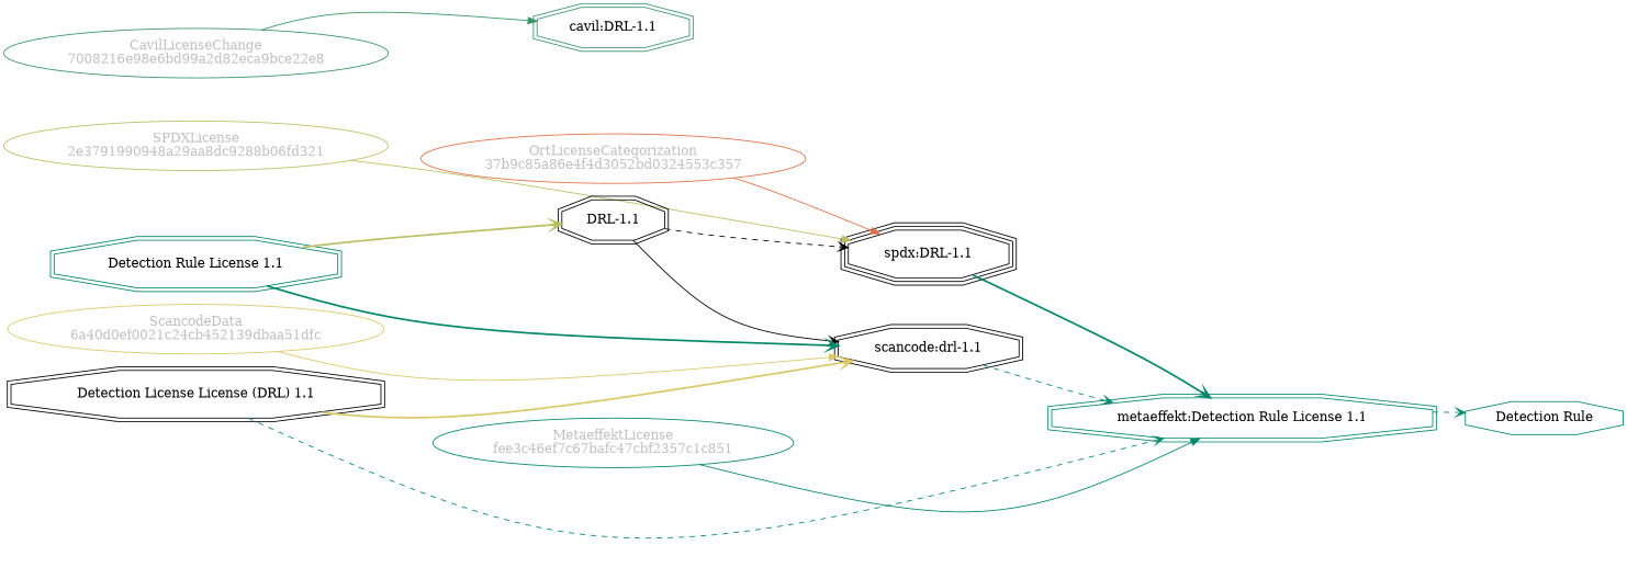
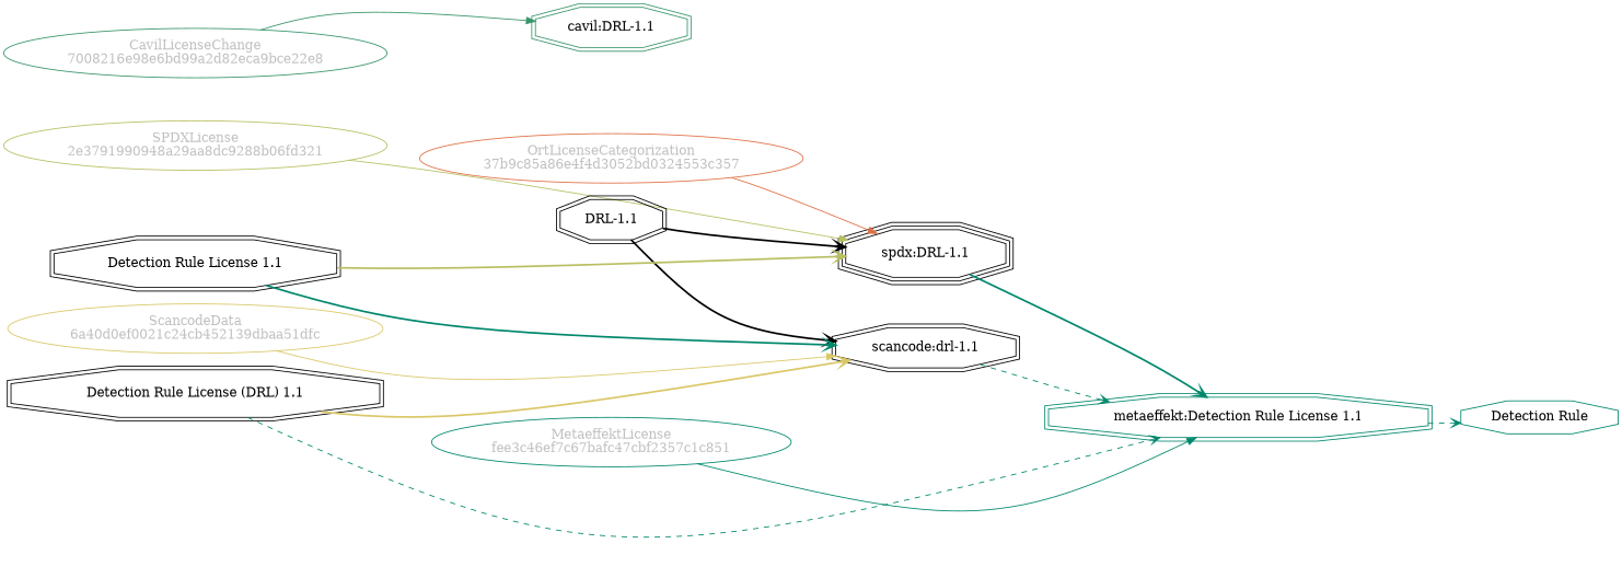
  strict digraph {
    rankdir=LR
    splines=curved
    node [shape=doubleoctagon]
    edge [color="#00876c" weight=0.5 arrowhead=vee style=bold]
    n1 [color="#b8bf62" fillcolor="beige;1" fontcolor=gray label="SPDXLicense\n2e3791990948a29aa8dc9288b06fd321" shape=ellipse]
    n2 [label="spdx:DRL-1.1" shape=tripleoctagon]
    n3 [color="#00876c" label="metaeffekt:Detection Rule License 1.1"]
    n4 [label="DRL-1.1"]
    n5 [label="scancode:drl-1.1"]
    n6 [color="#379469" label="cavil:DRL-1.1"]
-   n7 [label="Detection Rule License 1.1" color="#00876c"]
+   n7 [label="Detection Rule License 1.1"]
    n8 [color="#dac767" fillcolor="beige;1" fontcolor=gray label="ScancodeData\n6a40d0ef0021c24cb452139dbaa51dfc" shape=ellipse]
-   n9 [label="Detection License License (DRL) 1.1"]
+   n9 [label="Detection Rule License (DRL) 1.1"]
    n10 [color="#e06f45" fillcolor="beige;1" fontcolor=gray label="OrtLicenseCategorization\n37b9c85a86e4f4d3052bd0324553c357" shape=ellipse]
    n11 [color="#379469" fillcolor="beige;1" fontcolor=gray label="CavilLicenseChange\n7008216e98e6bd99a2d82eca9bce22e8" shape=ellipse]
    n12 [color="#00876c" fillcolor="beige;1" fontcolor=gray label="MetaeffektLicense\nfee3c46ef7c67bafc47cbf2357c1c851" shape=ellipse]
    n13 [color="#00876c" label="Detection Rule" shape=octagon]
    n1 -> n2 [color="#b8bf62" arrowhead="" style=""]
    n2 -> n3 [weight=0.7]
-   n4 -> n2 [style=dashed weight=0.7 color=""]
-   n4 -> n5 [style=solid weight=0.7 color=""]
+   n4 -> n2 [weight=0.7 color=""]
+   n4 -> n5 [weight=0.7 color=""]
    n5 -> n3 [style=dashed]
-   n7 -> n4 [color="#b8bf62" weight=0.7]
+   n7 -> n2 [color="#b8bf62" weight=0.7]
    n7 -> n5 [weight=0.7]
    n8 -> n5 [color="#dac767" arrowhead="" style=""]
    n9 -> n3 [style=dashed]
    n9 -> n5 [color="#dac767" weight=0.7]
    n10 -> n2 [color="#e06f45" arrowhead="" style=""]
    n11 -> n6 [color="#379469" arrowhead="" style=""]
    n12 -> n3 [arrowhead="" style=""]
-   n3 -> n13 [style=dashed]
+   n13 -> n3 [style=dashed]
  }
